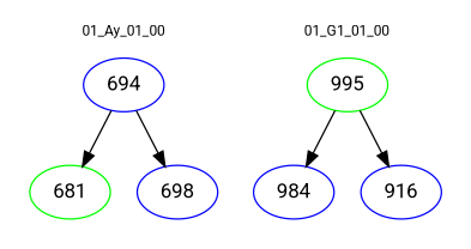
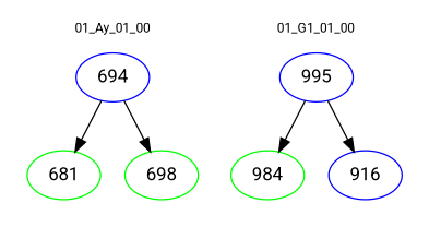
  digraph {
    fontname=Roboto
    node [color=blue fontname=Roboto]
    edge [color=black fontname=Roboto]
    n1 [label=694]
    n2 [color=green label=681]
-   n3 [label=698]
-   n4 [color=green label=995]
-   n5 [label=984]
+   n3 [color=green label=698]
+   n4 [label=995]
+   n5 [color=green label=984]
    n6 [label=916]
    subgraph cluster_1 {
      color=white
      fontsize=10
      label="01_Ay_01_00"
      n1
      n2
      n3
    }
    subgraph cluster_2 {
      color=white
      fontsize=10
      label="01_G1_01_00"
      n4
      n5
      n6
    }
    n1 -> n2
    n1 -> n3
    n4 -> n5
    n4 -> n6
  }
